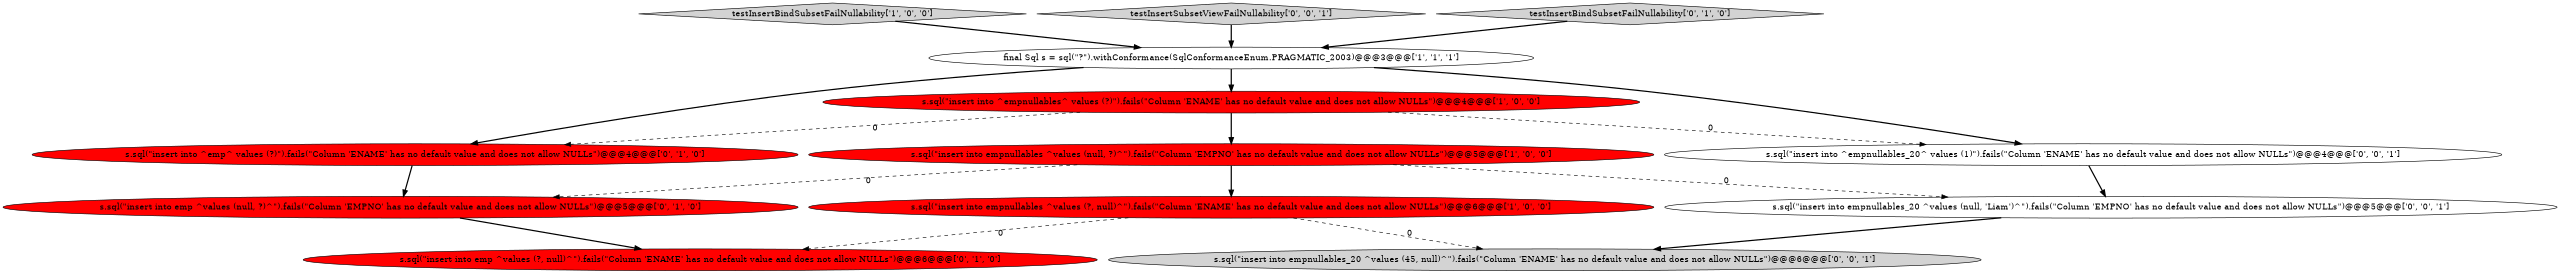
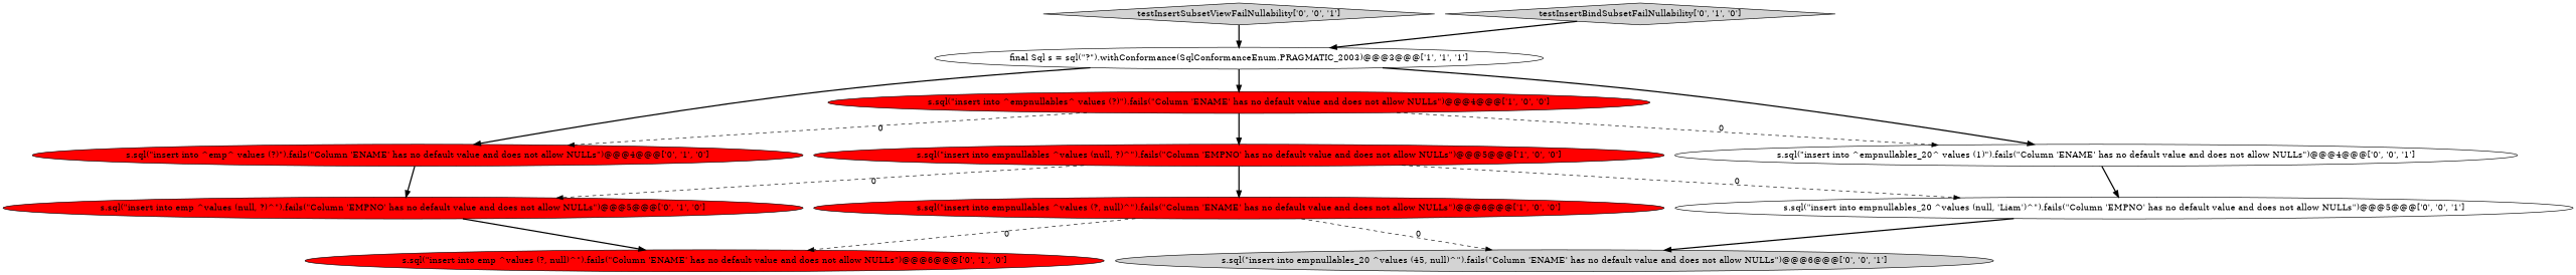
  digraph {
    node [fillcolor=red shape=ellipse style=filled]
    edge [style=bold]
    n1 [fillcolor=lightgray label="s.sql(\"insert into empnullables_20 ^values (45, null)^\").fails(\"Column 'ENAME' has no default value and does not allow NULLs\")@@@6@@@['0', '0', '1']"]
-   n2 [fillcolor=lightgray label="testInsertBindSubsetFailNullability['1', '0', '0']" shape=diamond]
    n3 [fillcolor=white label="final Sql s = sql(\"?\").withConformance(SqlConformanceEnum.PRAGMATIC_2003)@@@3@@@['1', '1', '1']"]
    n4 [fillcolor=lightgray label="testInsertSubsetViewFailNullability['0', '0', '1']" shape=diamond]
    n5 [label="s.sql(\"insert into empnullables ^values (null, ?)^\").fails(\"Column 'EMPNO' has no default value and does not allow NULLs\")@@@5@@@['1', '0', '0']"]
    n6 [label="s.sql(\"insert into empnullables ^values (?, null)^\").fails(\"Column 'ENAME' has no default value and does not allow NULLs\")@@@6@@@['1', '0', '0']"]
    n7 [fillcolor=white label="s.sql(\"insert into empnullables_20 ^values (null, 'Liam')^\").fails(\"Column 'EMPNO' has no default value and does not allow NULLs\")@@@5@@@['0', '0', '1']"]
    n8 [label="s.sql(\"insert into emp ^values (null, ?)^\").fails(\"Column 'EMPNO' has no default value and does not allow NULLs\")@@@5@@@['0', '1', '0']"]
    n9 [label="s.sql(\"insert into ^emp^ values (?)\").fails(\"Column 'ENAME' has no default value and does not allow NULLs\")@@@4@@@['0', '1', '0']"]
    n10 [label="s.sql(\"insert into emp ^values (?, null)^\").fails(\"Column 'ENAME' has no default value and does not allow NULLs\")@@@6@@@['0', '1', '0']"]
    n11 [fillcolor=lightgray label="testInsertBindSubsetFailNullability['0', '1', '0']" shape=diamond]
    n12 [label="s.sql(\"insert into ^empnullables^ values (?)\").fails(\"Column 'ENAME' has no default value and does not allow NULLs\")@@@4@@@['1', '0', '0']"]
    n13 [fillcolor=white label="s.sql(\"insert into ^empnullables_20^ values (1)\").fails(\"Column 'ENAME' has no default value and does not allow NULLs\")@@@4@@@['0', '0', '1']"]
-   n2 -> n3
    n3 -> n9
    n3 -> n12
    n3 -> n13
    n4 -> n3
    n5 -> n6
    n5 -> n7 [label=0 style=dashed]
    n5 -> n8 [label=0 style=dashed]
    n6 -> n1 [label=0 style=dashed]
    n6 -> n10 [label=0 style=dashed]
    n7 -> n1
    n8 -> n10
    n9 -> n8
    n11 -> n3
    n12 -> n5
    n12 -> n9 [label=0 style=dashed]
    n12 -> n13 [label=0 style=dashed]
    n13 -> n7
  }
